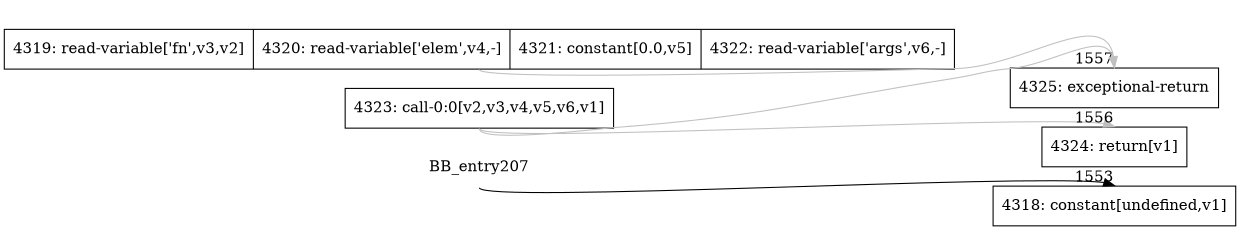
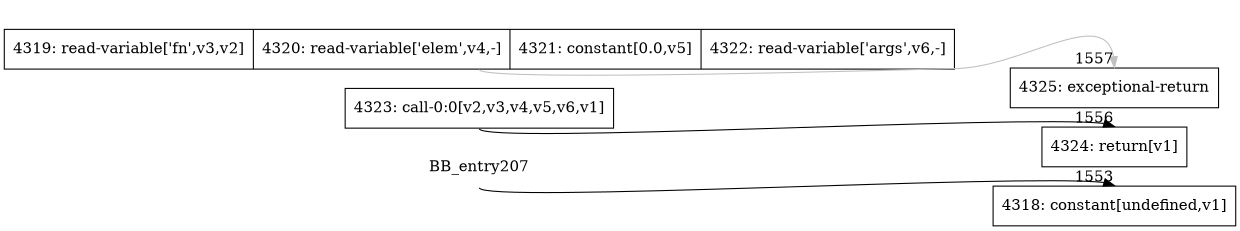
  digraph {
    rankdir=LR
    node [shape=record]
    edge [headport=n tailport=s]
    n1 [label=BB_entry207 shape=none]
    n2 [label="{4318: constant[undefined,v1]}"]
    n3 [label="{4319: read-variable['fn',v3,v2]|4320: read-variable['elem',v4,-]|4321: constant[0.0,v5]|4322: read-variable['args',v6,-]}"]
    n4 [label="{4325: exceptional-return}"]
    n5 [label="{4323: call-0:0[v2,v3,v4,v5,v6,v1]}"]
    n6 [label="{4324: return[v1]}"]
    n1 -> n2 [headlabel="    1553"]
    n3 -> n4 [color=gray headlabel="      1557"]
-   n5 -> n4 [color=gray]
-   n5 -> n6 [headlabel="      1556" color=gray]
+   n5 -> n6 [headlabel="      1556"]
  }
